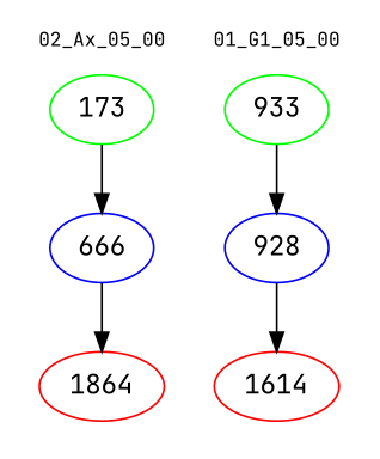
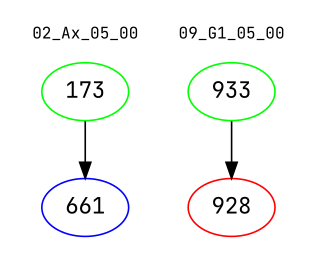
  digraph {
    fontname="JetBrains Mono"
    node [color=green fontname="JetBrains Mono"]
    edge [color=black fontname="JetBrains Mono"]
    n1 [label=173]
-   n2 [color=blue label=666]
-   n3 [color=red label=1864]
+   n2 [color=blue label=661]
    n4 [label=933]
-   n5 [color=blue label=928]
-   n6 [color=red label=1614]
+   n5 [color=red label=928]
    subgraph cluster_1 {
      color=white
      fontsize=10
      label="02_Ax_05_00"
      n1
      n2
-     n3
    }
    subgraph cluster_2 {
      color=white
      fontsize=10
-     label="01_G1_05_00"
+     label="09_G1_05_00"
      n4
      n5
-     n6
    }
    n1 -> n2
-   n2 -> n3
    n4 -> n5
-   n5 -> n6
  }
